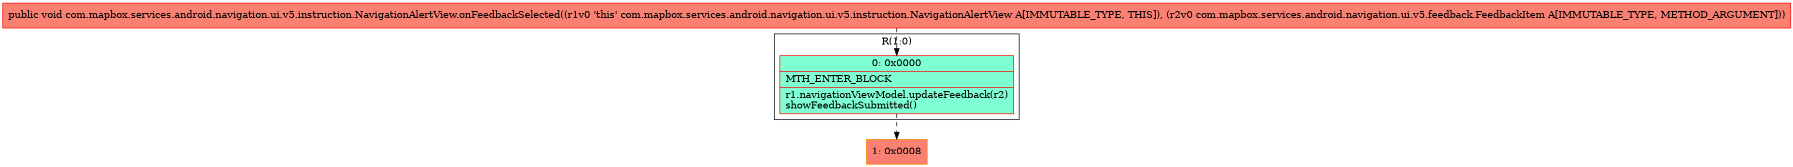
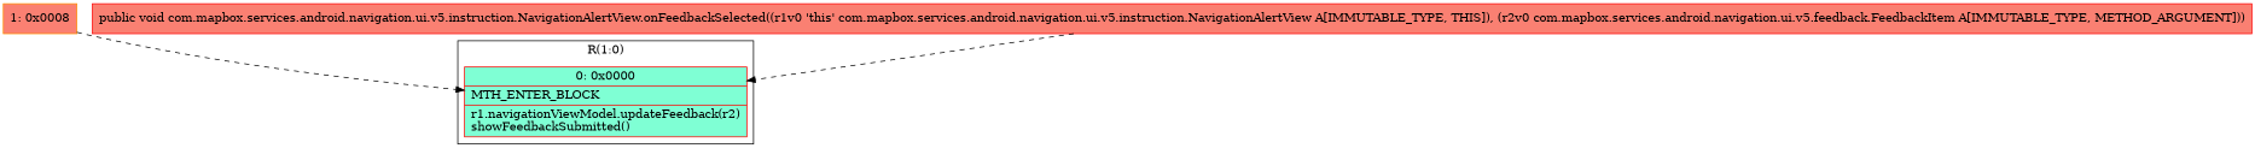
  digraph {
    node [color=red shape=record style=filled fillcolor=salmon]
    edge [style=dashed]
    n1 [label="{0\:\ 0x0000|MTH_ENTER_BLOCK\l|r1.navigationViewModel.updateFeedback(r2)\lshowFeedbackSubmitted()\l}" fillcolor=aquamarine]
    n2 [color=darkorange label="{1\:\ 0x0008}"]
    n3 [label="{public void com.mapbox.services.android.navigation.ui.v5.instruction.NavigationAlertView.onFeedbackSelected((r1v0 'this' com.mapbox.services.android.navigation.ui.v5.instruction.NavigationAlertView A[IMMUTABLE_TYPE, THIS]), (r2v0 com.mapbox.services.android.navigation.ui.v5.feedback.FeedbackItem A[IMMUTABLE_TYPE, METHOD_ARGUMENT])) }"]
    subgraph cluster_1 {
      label="R(1:0)"
      n1
    }
-   n1 -> n2
+   n2 -> n1
    n3 -> n1
  }
